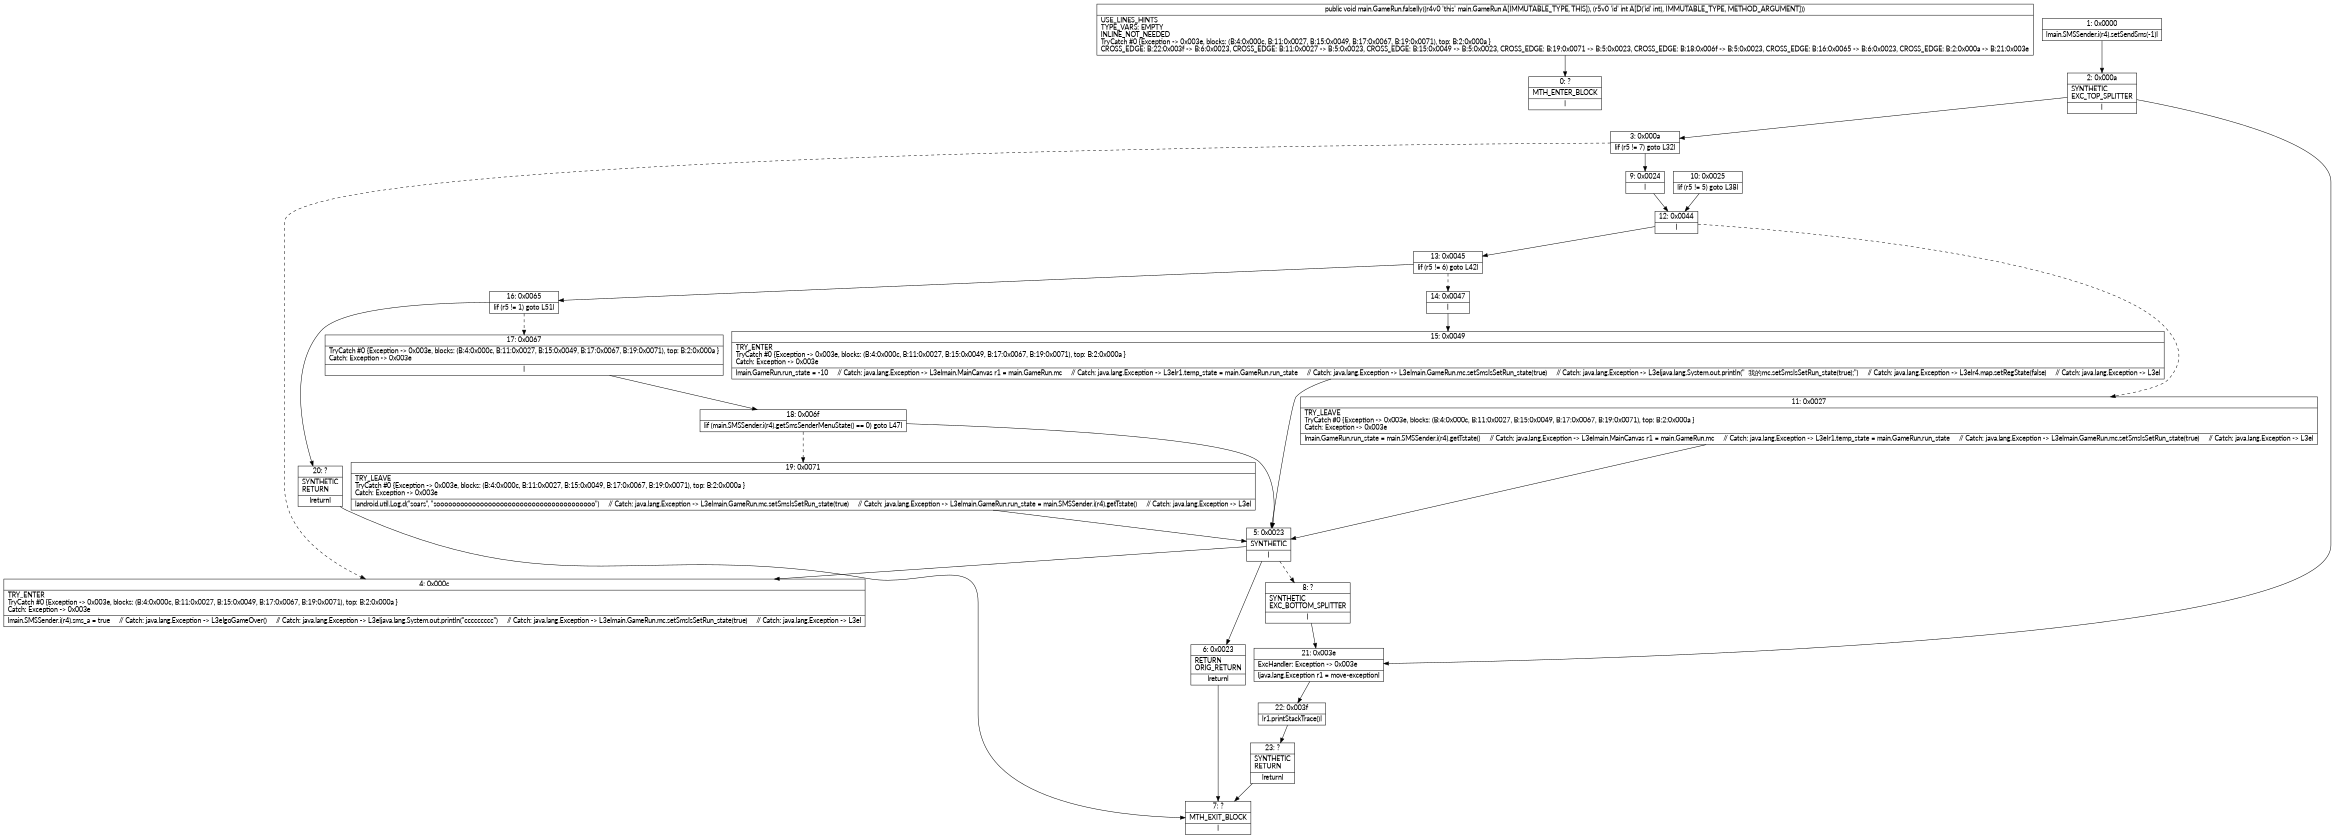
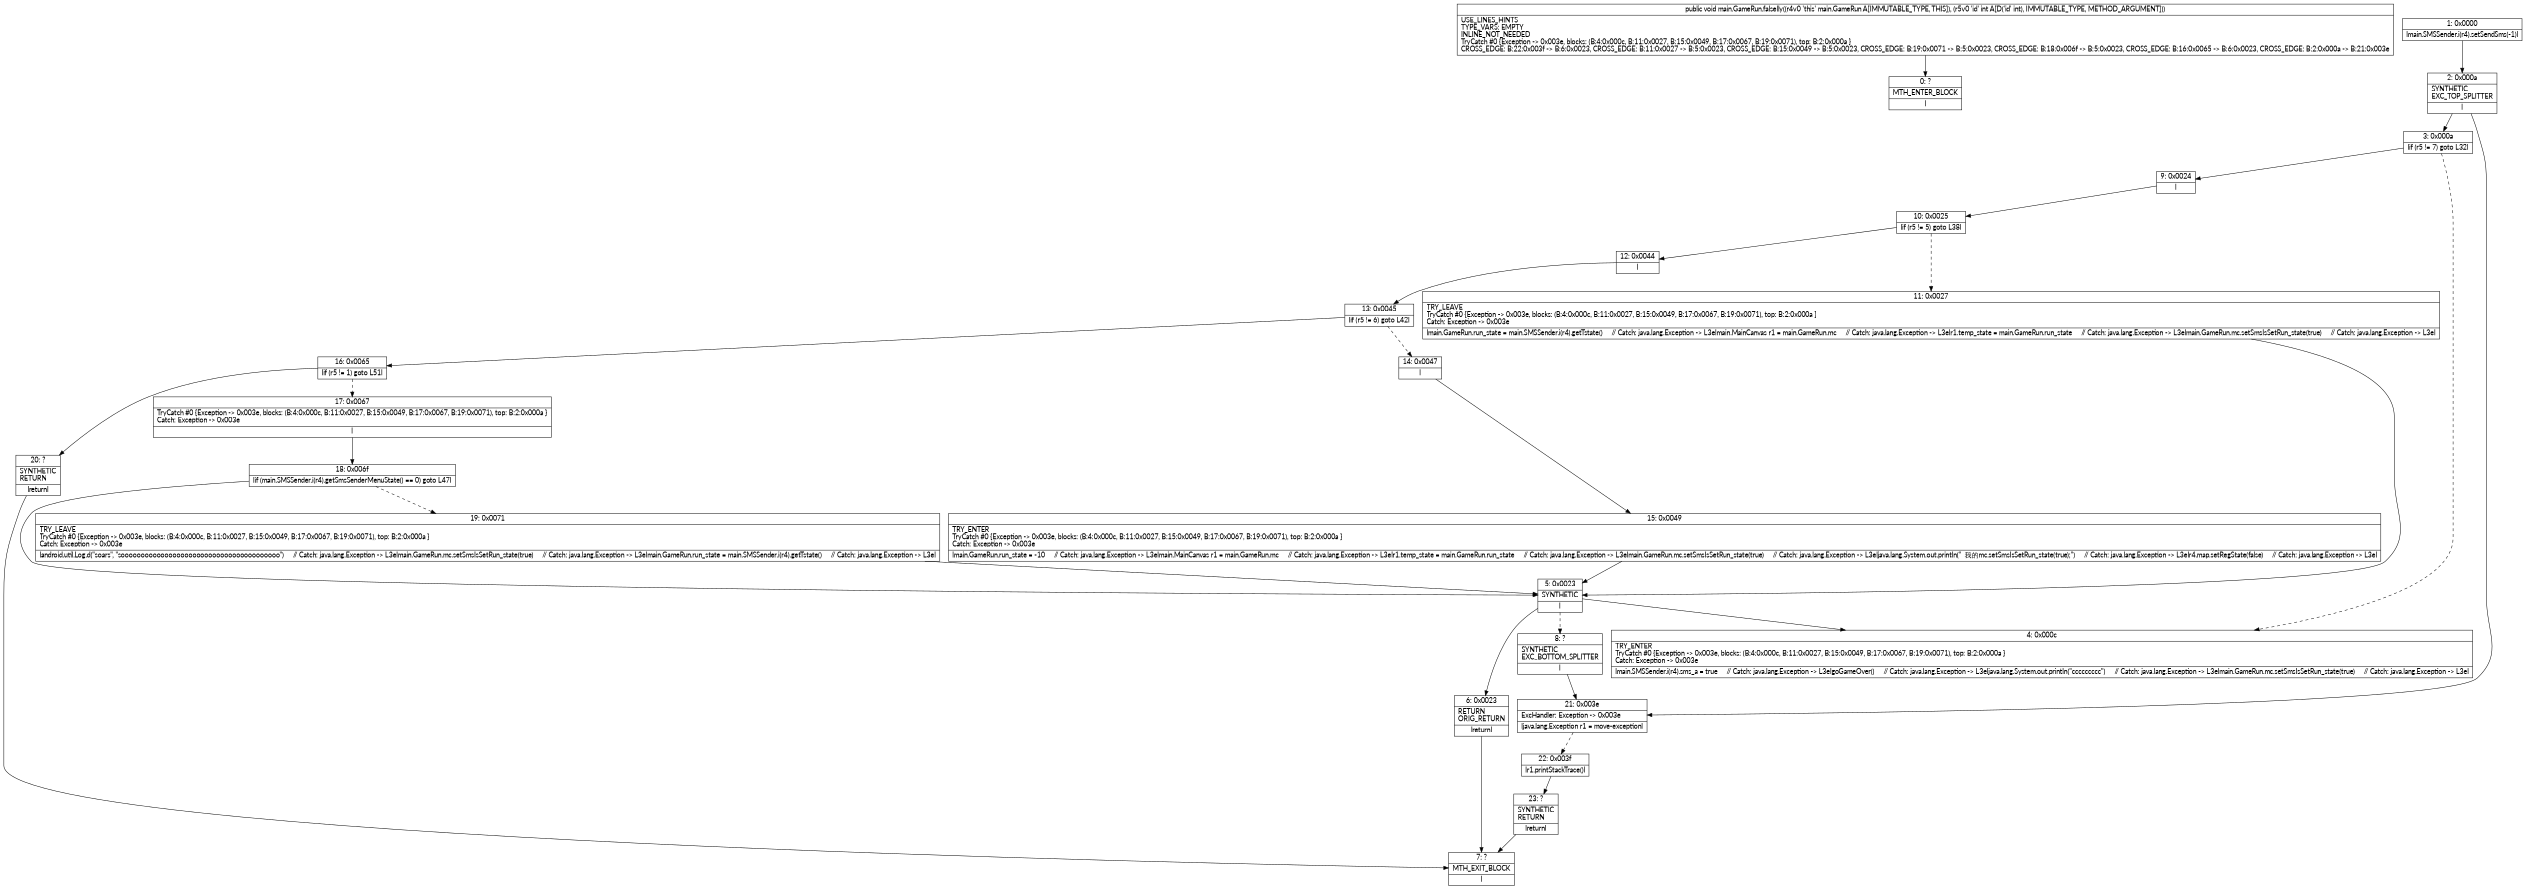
  digraph {
    fontname=Lato
    node [fontname=Lato shape=record]
    edge [fontname=Lato]
    n1 [label="{0\:\ ?|MTH_ENTER_BLOCK\l|l}"]
    n2 [label="{1\:\ 0x0000|lmain.SMSSender.i(r4).setSendSms(\-1)l}"]
    n3 [label="{2\:\ 0x000a|SYNTHETIC\lEXC_TOP_SPLITTER\l|l}"]
    n4 [label="{3\:\ 0x000a|lif (r5 != 7) goto L32l}"]
    n5 [label="{21\:\ 0x003e|ExcHandler: Exception \-\> 0x003e\l|ljava.lang.Exception r1 = move\-exceptionl}"]
    n6 [label="{4\:\ 0x000c|TRY_ENTER\lTryCatch #0 \{Exception \-\> 0x003e, blocks: (B:4:0x000c, B:11:0x0027, B:15:0x0049, B:17:0x0067, B:19:0x0071), top: B:2:0x000a \}\lCatch: Exception \-\> 0x003e\l|lmain.SMSSender.i(r4).sms_a = true     \/\/ Catch: java.lang.Exception \-\> L3elgoGameOver()     \/\/ Catch: java.lang.Exception \-\> L3eljava.lang.System.out.println(\"ccccccccc\")     \/\/ Catch: java.lang.Exception \-\> L3elmain.GameRun.mc.setSmsIsSetRun_state(true)     \/\/ Catch: java.lang.Exception \-\> L3el}"]
    n7 [label="{9\:\ 0x0024|l}"]
    n8 [label="{22\:\ 0x003f|lr1.printStackTrace()l}"]
    n9 [label="{10\:\ 0x0025|lif (r5 != 5) goto L38l}"]
    n10 [label="{5\:\ 0x0023|SYNTHETIC\l|l}"]
    n11 [label="{6\:\ 0x0023|RETURN\lORIG_RETURN\l|lreturnl}"]
    n12 [label="{8\:\ ?|SYNTHETIC\lEXC_BOTTOM_SPLITTER\l|l}"]
    n13 [label="{7\:\ ?|MTH_EXIT_BLOCK\l|l}"]
    n14 [label="{11\:\ 0x0027|TRY_LEAVE\lTryCatch #0 \{Exception \-\> 0x003e, blocks: (B:4:0x000c, B:11:0x0027, B:15:0x0049, B:17:0x0067, B:19:0x0071), top: B:2:0x000a \}\lCatch: Exception \-\> 0x003e\l|lmain.GameRun.run_state = main.SMSSender.i(r4).getTstate()     \/\/ Catch: java.lang.Exception \-\> L3elmain.MainCanvas r1 = main.GameRun.mc     \/\/ Catch: java.lang.Exception \-\> L3elr1.temp_state = main.GameRun.run_state     \/\/ Catch: java.lang.Exception \-\> L3elmain.GameRun.mc.setSmsIsSetRun_state(true)     \/\/ Catch: java.lang.Exception \-\> L3el}"]
    n15 [label="{12\:\ 0x0044|l}"]
    n16 [label="{13\:\ 0x0045|lif (r5 != 6) goto L42l}"]
    n17 [label="{14\:\ 0x0047|l}"]
    n18 [label="{16\:\ 0x0065|lif (r5 != 1) goto L51l}"]
    n19 [label="{15\:\ 0x0049|TRY_ENTER\lTryCatch #0 \{Exception \-\> 0x003e, blocks: (B:4:0x000c, B:11:0x0027, B:15:0x0049, B:17:0x0067, B:19:0x0071), top: B:2:0x000a \}\lCatch: Exception \-\> 0x003e\l|lmain.GameRun.run_state = \-10     \/\/ Catch: java.lang.Exception \-\> L3elmain.MainCanvas r1 = main.GameRun.mc     \/\/ Catch: java.lang.Exception \-\> L3elr1.temp_state = main.GameRun.run_state     \/\/ Catch: java.lang.Exception \-\> L3elmain.GameRun.mc.setSmsIsSetRun_state(true)     \/\/ Catch: java.lang.Exception \-\> L3eljava.lang.System.out.println(\"  我的mc.setSmsIsSetRun_state(true);\")     \/\/ Catch: java.lang.Exception \-\> L3elr4.map.setRegState(false)     \/\/ Catch: java.lang.Exception \-\> L3el}"]
    n20 [label="{17\:\ 0x0067|TryCatch #0 \{Exception \-\> 0x003e, blocks: (B:4:0x000c, B:11:0x0027, B:15:0x0049, B:17:0x0067, B:19:0x0071), top: B:2:0x000a \}\lCatch: Exception \-\> 0x003e\l|l}"]
    n21 [label="{20\:\ ?|SYNTHETIC\lRETURN\l|lreturnl}"]
    n22 [label="{18\:\ 0x006f|lif (main.SMSSender.i(r4).getSmsSenderMenuState() == 0) goto L47l}"]
    n23 [label="{19\:\ 0x0071|TRY_LEAVE\lTryCatch #0 \{Exception \-\> 0x003e, blocks: (B:4:0x000c, B:11:0x0027, B:15:0x0049, B:17:0x0067, B:19:0x0071), top: B:2:0x000a \}\lCatch: Exception \-\> 0x003e\l|landroid.util.Log.d(\"soars\", \"soooooooooooooooooooooooooooooooooooooooo\")     \/\/ Catch: java.lang.Exception \-\> L3elmain.GameRun.mc.setSmsIsSetRun_state(true)     \/\/ Catch: java.lang.Exception \-\> L3elmain.GameRun.run_state = main.SMSSender.i(r4).getTstate()     \/\/ Catch: java.lang.Exception \-\> L3el}"]
    n24 [label="{23\:\ ?|SYNTHETIC\lRETURN\l|lreturnl}"]
    n25 [label="{public void main.GameRun.falselly((r4v0 'this' main.GameRun A[IMMUTABLE_TYPE, THIS]), (r5v0 'id' int A[D('id' int), IMMUTABLE_TYPE, METHOD_ARGUMENT]))  | USE_LINES_HINTS\lTYPE_VARS: EMPTY\lINLINE_NOT_NEEDED\lTryCatch #0 \{Exception \-\> 0x003e, blocks: (B:4:0x000c, B:11:0x0027, B:15:0x0049, B:17:0x0067, B:19:0x0071), top: B:2:0x000a \}\lCROSS_EDGE: B:22:0x003f \-\> B:6:0x0023, CROSS_EDGE: B:11:0x0027 \-\> B:5:0x0023, CROSS_EDGE: B:15:0x0049 \-\> B:5:0x0023, CROSS_EDGE: B:19:0x0071 \-\> B:5:0x0023, CROSS_EDGE: B:18:0x006f \-\> B:5:0x0023, CROSS_EDGE: B:16:0x0065 \-\> B:6:0x0023, CROSS_EDGE: B:2:0x000a \-\> B:21:0x003e\l}"]
    n2 -> n3
    n3 -> n4
    n3 -> n5
    n4 -> n6 [style=dashed]
    n4 -> n7
-   n5 -> n8
-   n7 -> n15
+   n5 -> n8 [style=dashed]
+   n7 -> n9
    n8 -> n24
-   n15 -> n14 [style=dashed]
+   n9 -> n14 [style=dashed]
    n9 -> n15
    n10 -> n6
    n10 -> n11
    n10 -> n12 [style=dashed]
    n11 -> n13
    n12 -> n5
    n14 -> n10
    n15 -> n16
    n16 -> n17 [style=dashed]
    n16 -> n18
    n17 -> n19
    n18 -> n20 [style=dashed]
    n18 -> n21
    n19 -> n10
    n20 -> n22
    n21 -> n13
    n22 -> n10
    n22 -> n23 [style=dashed]
    n23 -> n10
    n24 -> n13
    n25 -> n1
  }
